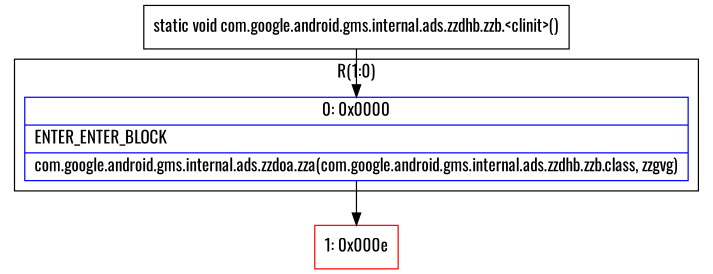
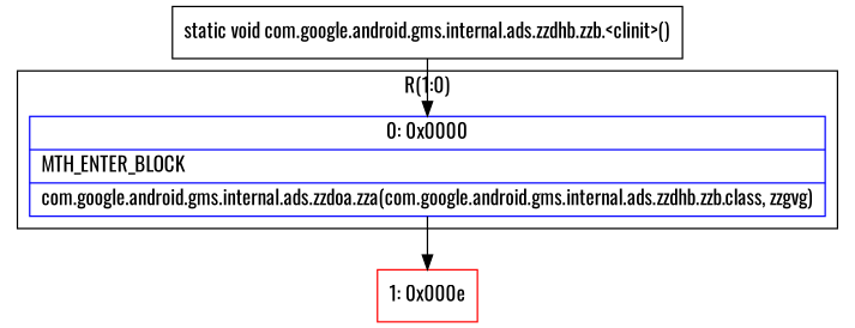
  digraph {
    fontname=Oswald
    node [shape=record fontname=Oswald]
    edge [fontname=Oswald]
-   n1 [color=blue label="{0\:\ 0x0000|ENTER_ENTER_BLOCK\l|com.google.android.gms.internal.ads.zzdoa.zza(com.google.android.gms.internal.ads.zzdhb.zzb.class, zzgvg)\l}"]
+   n1 [color=blue label="{0\:\ 0x0000|MTH_ENTER_BLOCK\l|com.google.android.gms.internal.ads.zzdoa.zza(com.google.android.gms.internal.ads.zzdhb.zzb.class, zzgvg)\l}"]
    n2 [color=red label="{1\:\ 0x000e}"]
    n3 [label="{static void com.google.android.gms.internal.ads.zzdhb.zzb.\<clinit\>() }"]
    subgraph cluster_1 {
      label="R(1:0)"
      n1
    }
    n1 -> n2
    n3 -> n1
  }
